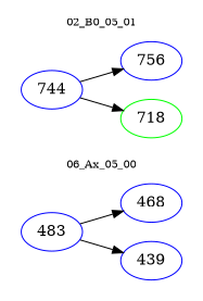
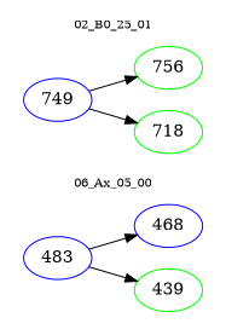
  digraph {
    rankdir=LR
    node [color=blue]
    edge [color=black]
    n1 [label=483]
-   n2 [label=439]
+   n2 [color=green label=439]
    n3 [label=468]
-   n4 [label=744]
+   n4 [label=749]
    n5 [color=green label=718]
-   n6 [label=756]
+   n6 [color=green label=756]
    subgraph cluster_1 {
      color=white
      fontsize=10
      label="06_Ax_05_00"
      n1
      n2
      n3
    }
    subgraph cluster_2 {
      color=white
      fontsize=10
-     label="02_B0_05_01"
+     label="02_B0_25_01"
      n4
      n5
      n6
    }
    n1 -> n2
    n1 -> n3
    n4 -> n5
    n4 -> n6
  }
